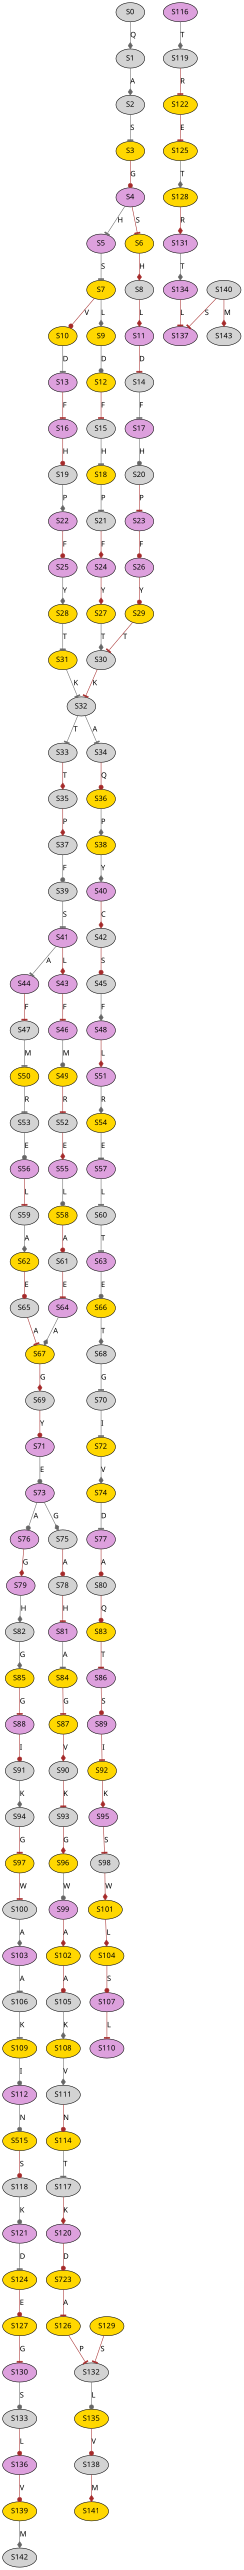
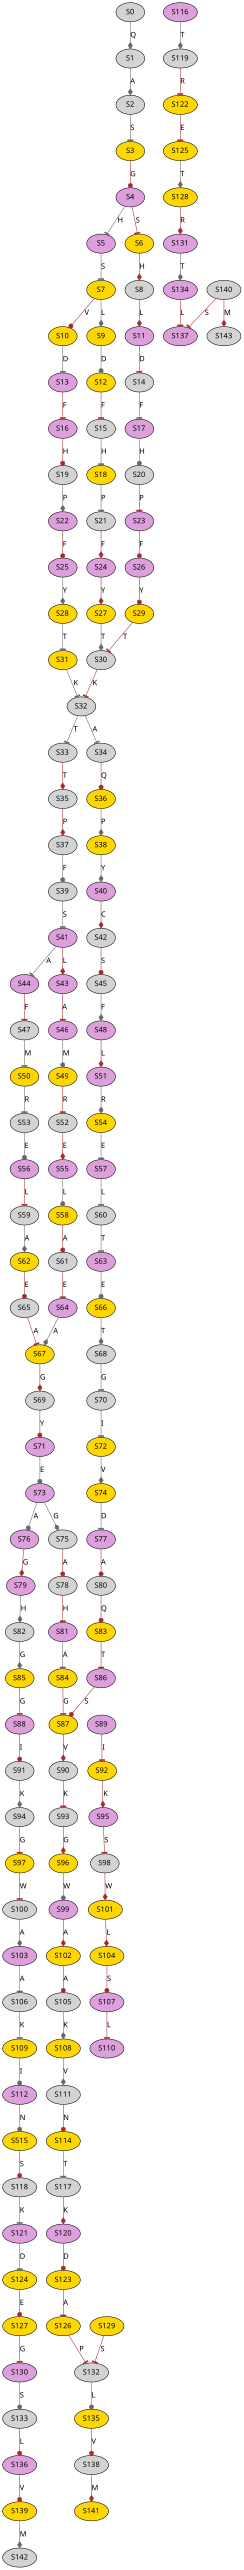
  strict digraph {
    fontname="Noto Sans"
    node [fillcolor=lightgrey fontname="Noto Sans" style=filled]
    edge [arrowhead=tee color=brown fontname="Noto Sans"]
    S0
    S1
    S2
    S3 [fillcolor=gold]
    S4 [fillcolor=plum]
    S5 [fillcolor=plum]
    S6 [fillcolor=gold]
    S7 [fillcolor=gold]
    S8
    S9 [fillcolor=gold]
    S10 [fillcolor=gold]
    S11 [fillcolor=plum]
    S12 [fillcolor=gold]
    S13 [fillcolor=plum]
    S14
    S15
    S16 [fillcolor=plum]
    S17 [fillcolor=plum]
    S18 [fillcolor=gold]
    S19
    S20
    S21
    S22 [fillcolor=plum]
    S23 [fillcolor=plum]
    S24 [fillcolor=plum]
    S25 [fillcolor=plum]
    S26 [fillcolor=plum]
    S27 [fillcolor=gold]
    S28 [fillcolor=gold]
    S29 [fillcolor=gold]
    S30
    S31 [fillcolor=gold]
    S32
    S33
    S34
    S35
    S36 [fillcolor=gold]
    S37
    S38 [fillcolor=gold]
    S39
    S40 [fillcolor=plum]
    S41 [fillcolor=plum]
    S42
    S43 [fillcolor=plum]
    S44 [fillcolor=plum]
    S45
    S46 [fillcolor=plum]
    S47
    S48 [fillcolor=plum]
    S49 [fillcolor=gold]
    S50 [fillcolor=gold]
    S51 [fillcolor=plum]
    S52
    S53
    S54 [fillcolor=gold]
    S55 [fillcolor=plum]
    S56 [fillcolor=plum]
    S57 [fillcolor=plum]
    S58 [fillcolor=gold]
    S59
    S60
    S61
    S62 [fillcolor=gold]
    S63 [fillcolor=plum]
    S64 [fillcolor=plum]
    S65
    S66 [fillcolor=gold]
    S67 [fillcolor=gold]
    S68
    S69
    S70
    S71 [fillcolor=plum]
    S72 [fillcolor=gold]
    S73 [fillcolor=plum]
    S74 [fillcolor=gold]
    S75
    S76 [fillcolor=plum]
    S77 [fillcolor=plum]
    S78
    S79 [fillcolor=plum]
    S80
    S81 [fillcolor=plum]
    S82
    S83 [fillcolor=gold]
    S84 [fillcolor=gold]
    S85 [fillcolor=gold]
    S86 [fillcolor=plum]
    S87 [fillcolor=gold]
    S88 [fillcolor=plum]
    S89 [fillcolor=plum]
    S90
    S91
    S92 [fillcolor=gold]
    S93
    S94
    S95 [fillcolor=plum]
    S96 [fillcolor=gold]
    S97 [fillcolor=gold]
    S98
    S99 [fillcolor=plum]
    S100
    S101 [fillcolor=gold]
    S102 [fillcolor=gold]
    S103 [fillcolor=plum]
    S104 [fillcolor=gold]
    S105
    S106
    S107 [fillcolor=plum]
    S108 [fillcolor=gold]
    S109 [fillcolor=gold]
    S110 [fillcolor=plum]
    S111
    S112 [fillcolor=plum]
    S114 [fillcolor=gold]
    n115 [fillcolor=gold label=S515]
    S117
    S118
    S116 [fillcolor=plum]
    S119
    S120 [fillcolor=plum]
    S121 [fillcolor=plum]
    S122 [fillcolor=gold]
-   S123 [fillcolor=gold label=S723]
+   S123 [fillcolor=gold]
    S124 [fillcolor=gold]
    S125 [fillcolor=gold]
    S126 [fillcolor=gold]
    S127 [fillcolor=gold]
    S128 [fillcolor=gold]
    S132
    S130 [fillcolor=plum]
    S131 [fillcolor=plum]
    S129 [fillcolor=gold]
    S133
    S134 [fillcolor=plum]
    S135 [fillcolor=gold]
    S136 [fillcolor=plum]
    S137 [fillcolor=plum]
    S138
    S139 [fillcolor=gold]
    S141 [fillcolor=gold]
    S142
    S140
    S143
    S0 -> S1 [arrowhead=diamond color=gray40 label=Q]
    S1 -> S2 [arrowhead=diamond color=gray40 label=A]
    S2 -> S3 [color=gray40 label=S]
    S3 -> S4 [arrowhead=dot label=G]
    S4 -> S5 [color=gray40 label=H]
    S4 -> S6 [label=S]
    S5 -> S7 [color=gray40 label=S]
    S6 -> S8 [arrowhead=diamond label=H]
    S7 -> S9 [arrowhead=diamond color=gray40 label=L]
    S7 -> S10 [arrowhead=dot label=V]
    S8 -> S11 [arrowhead=diamond label=L]
    S9 -> S12 [arrowhead=dot color=gray40 label=D]
    S10 -> S13 [color=gray40 label=D]
    S11 -> S14 [label=D]
    S12 -> S15 [label=F]
    S13 -> S16 [label=F]
    S14 -> S17 [color=gray40 label=F]
    S15 -> S18 [color=gray40 label=H]
    S16 -> S19 [arrowhead=dot label=H]
    S17 -> S20 [arrowhead=dot color=gray40 label=H]
    S18 -> S21 [color=gray40 label=P]
    S19 -> S22 [arrowhead=diamond color=gray40 label=P]
    S20 -> S23 [label=P]
    S21 -> S24 [arrowhead=diamond label=F]
    S22 -> S25 [arrowhead=dot label=F]
    S23 -> S26 [arrowhead=dot label=F]
    S24 -> S27 [arrowhead=diamond label=Y]
    S25 -> S28 [arrowhead=diamond color=gray40 label=Y]
    S26 -> S29 [arrowhead=dot label=Y]
    S27 -> S30 [arrowhead=diamond color=gray40 label=T]
    S28 -> S31 [color=gray40 label=T]
    S29 -> S30 [label=T]
    S30 -> S32 [label=K]
    S31 -> S32 [color=gray40 label=K]
    S32 -> S33 [color=gray40 label=T]
    S32 -> S34 [color=gray40 label=A]
    S33 -> S35 [arrowhead=diamond label=T]
    S34 -> S36 [arrowhead=dot label=Q]
    S35 -> S37 [arrowhead=diamond label=P]
    S36 -> S38 [arrowhead=diamond color=gray40 label=P]
    S37 -> S39 [arrowhead=dot color=gray40 label=F]
    S38 -> S40 [arrowhead=diamond color=gray40 label=Y]
    S39 -> S41 [color=gray40 label=S]
    S40 -> S42 [arrowhead=diamond label=C]
    S41 -> S43 [arrowhead=diamond label=L]
    S41 -> S44 [color=gray40 label=A]
    S42 -> S45 [arrowhead=dot label=S]
-   S43 -> S46 [label=F]
+   S43 -> S46 [label=A]
    S44 -> S47 [label=F]
    S45 -> S48 [arrowhead=diamond color=gray40 label=F]
    S46 -> S49 [arrowhead=dot color=gray40 label=M]
    S47 -> S50 [color=gray40 label=M]
    S48 -> S51 [arrowhead=diamond label=L]
    S49 -> S52 [label=R]
    S50 -> S53 [color=gray40 label=R]
    S51 -> S54 [arrowhead=diamond color=gray40 label=R]
    S52 -> S55 [arrowhead=diamond label=E]
    S53 -> S56 [arrowhead=dot color=gray40 label=E]
    S54 -> S57 [color=gray40 label=E]
    S55 -> S58 [arrowhead=dot color=gray40 label=L]
    S56 -> S59 [label=L]
    S57 -> S60 [color=gray40 label=L]
    S58 -> S61 [arrowhead=dot label=A]
    S59 -> S62 [arrowhead=diamond color=gray40 label=A]
    S60 -> S63 [color=gray40 label=T]
    S61 -> S64 [label=E]
    S62 -> S65 [arrowhead=dot label=E]
    S63 -> S66 [arrowhead=dot color=gray40 label=E]
    S64 -> S67 [arrowhead=diamond color=gray40 label=A]
    S65 -> S67 [label=A]
    S66 -> S68 [arrowhead=diamond color=gray40 label=T]
    S67 -> S69 [arrowhead=diamond label=G]
    S68 -> S70 [color=gray40 label=G]
    S69 -> S71 [arrowhead=dot label=Y]
    S70 -> S72 [color=gray40 label=I]
    S71 -> S73 [arrowhead=dot color=gray40 label=E]
    S72 -> S74 [arrowhead=diamond color=gray40 label=V]
    S73 -> S75 [arrowhead=diamond color=gray40 label=G]
    S73 -> S76 [arrowhead=dot color=gray40 label=A]
    S74 -> S77 [color=gray40 label=D]
    S75 -> S78 [arrowhead=dot label=A]
    S76 -> S79 [arrowhead=diamond label=G]
    S77 -> S80 [arrowhead=dot label=A]
    S78 -> S81 [label=H]
    S79 -> S82 [arrowhead=diamond color=gray40 label=H]
    S80 -> S83 [arrowhead=dot label=Q]
    S81 -> S84 [color=gray40 label=A]
    S82 -> S85 [arrowhead=diamond color=gray40 label=G]
    S83 -> S86 [label=T]
    S84 -> S87 [label=G]
    S85 -> S88 [label=G]
-   S86 -> S89 [arrowhead=dot label=S]
+   S86 -> S87 [arrowhead=dot label=S]
    S87 -> S90 [arrowhead=diamond label=V]
    S88 -> S91 [arrowhead=dot label=I]
    S89 -> S92 [label=I]
    S90 -> S93 [label=K]
    S91 -> S94 [arrowhead=diamond color=gray40 label=K]
    S92 -> S95 [arrowhead=diamond label=K]
    S93 -> S96 [arrowhead=diamond label=G]
    S94 -> S97 [label=G]
    S95 -> S98 [label=S]
    S96 -> S99 [arrowhead=dot color=gray40 label=W]
    S97 -> S100 [label=W]
    S98 -> S101 [arrowhead=diamond label=W]
    S99 -> S102 [arrowhead=diamond label=A]
    S100 -> S103 [arrowhead=diamond color=gray40 label=A]
    S101 -> S104 [arrowhead=diamond label=L]
    S102 -> S105 [arrowhead=dot label=A]
    S103 -> S106 [color=gray40 label=A]
    S104 -> S107 [arrowhead=dot label=S]
    S105 -> S108 [arrowhead=diamond color=gray40 label=K]
    S106 -> S109 [color=gray40 label=K]
    S107 -> S110 [label=L]
    S108 -> S111 [arrowhead=diamond color=gray40 label=V]
    S109 -> S112 [arrowhead=dot color=gray40 label=I]
    S111 -> S114 [arrowhead=dot label=N]
    S112 -> n115 [arrowhead=dot color=gray40 label=N]
    S114 -> S117 [color=gray40 label=T]
    n115 -> S118 [arrowhead=dot label=S]
    S117 -> S120 [arrowhead=diamond label=K]
-   S118 -> S121 [arrowhead=dot color=gray40 label=K]
+   S118 -> S121 [color=gray40 label=K]
    S116 -> S119 [arrowhead=diamond color=gray40 label=T]
    S119 -> S122 [label=R]
    S120 -> S123 [arrowhead=dot label=D]
    S121 -> S124 [color=gray40 label=D]
    S122 -> S125 [label=E]
    S123 -> S126 [label=A]
    S124 -> S127 [arrowhead=dot label=E]
    S125 -> S128 [arrowhead=diamond color=gray40 label=T]
    S126 -> S132 [label=P]
    S127 -> S130 [label=G]
    S128 -> S131 [arrowhead=diamond label=R]
    S132 -> S135 [arrowhead=dot color=gray40 label=L]
    S130 -> S133 [arrowhead=dot color=gray40 label=S]
    S131 -> S134 [arrowhead=diamond color=gray40 label=T]
    S129 -> S132 [label=S]
    S133 -> S136 [arrowhead=dot label=L]
    S134 -> S137 [label=L]
    S135 -> S138 [arrowhead=dot label=V]
    S136 -> S139 [arrowhead=dot label=V]
    S138 -> S141 [arrowhead=diamond label=M]
    S139 -> S142 [arrowhead=diamond color=gray40 label=M]
    S140 -> S137 [label=S]
    S140 -> S143 [arrowhead=diamond label=M]
  }
